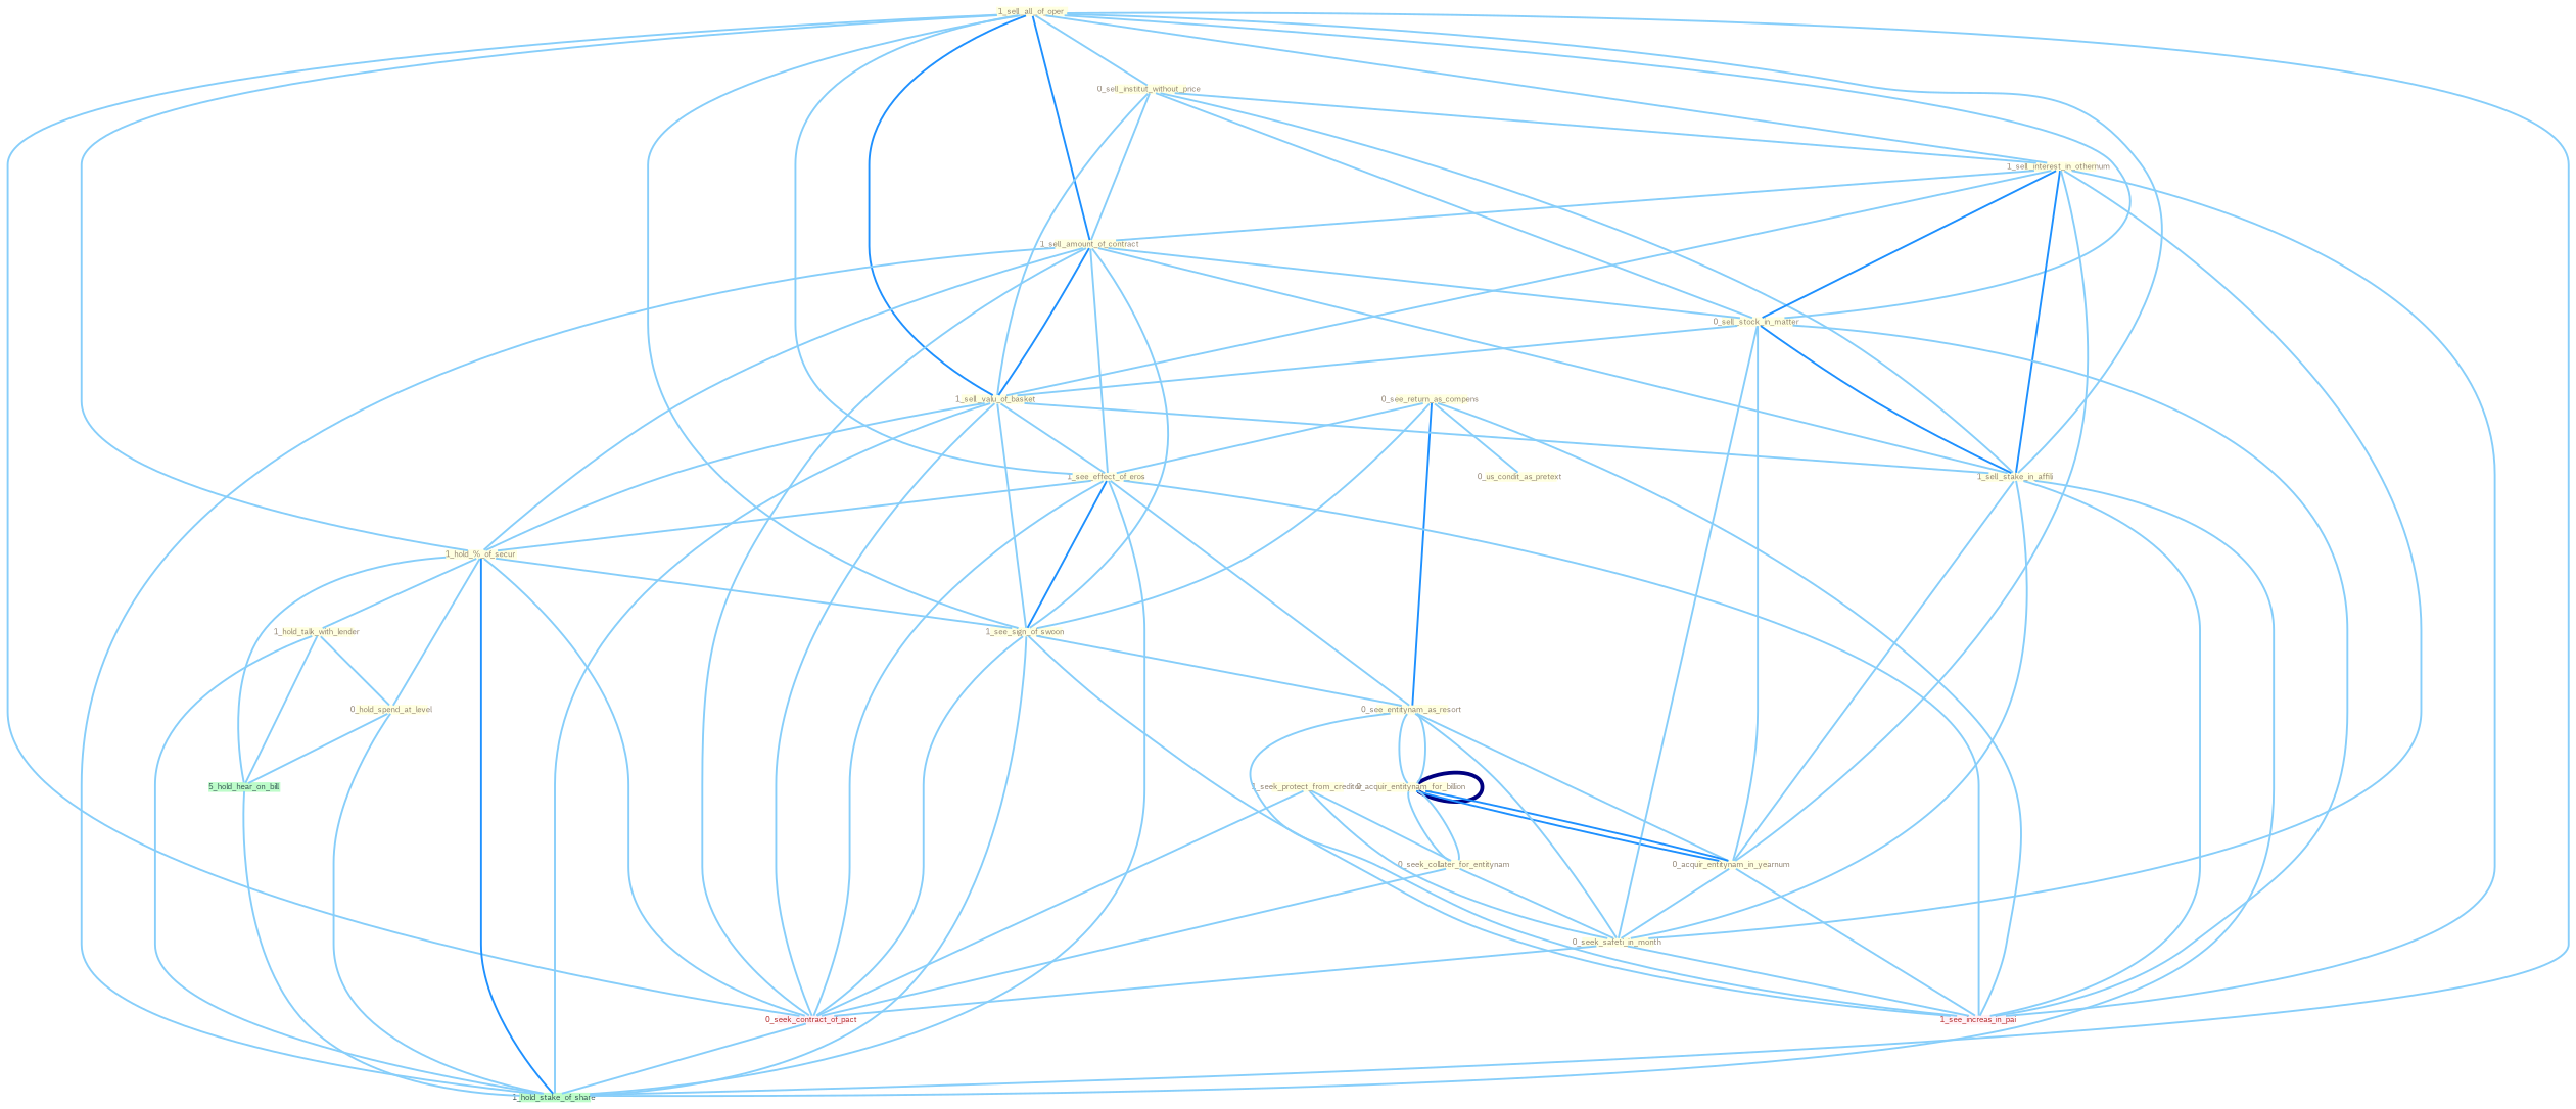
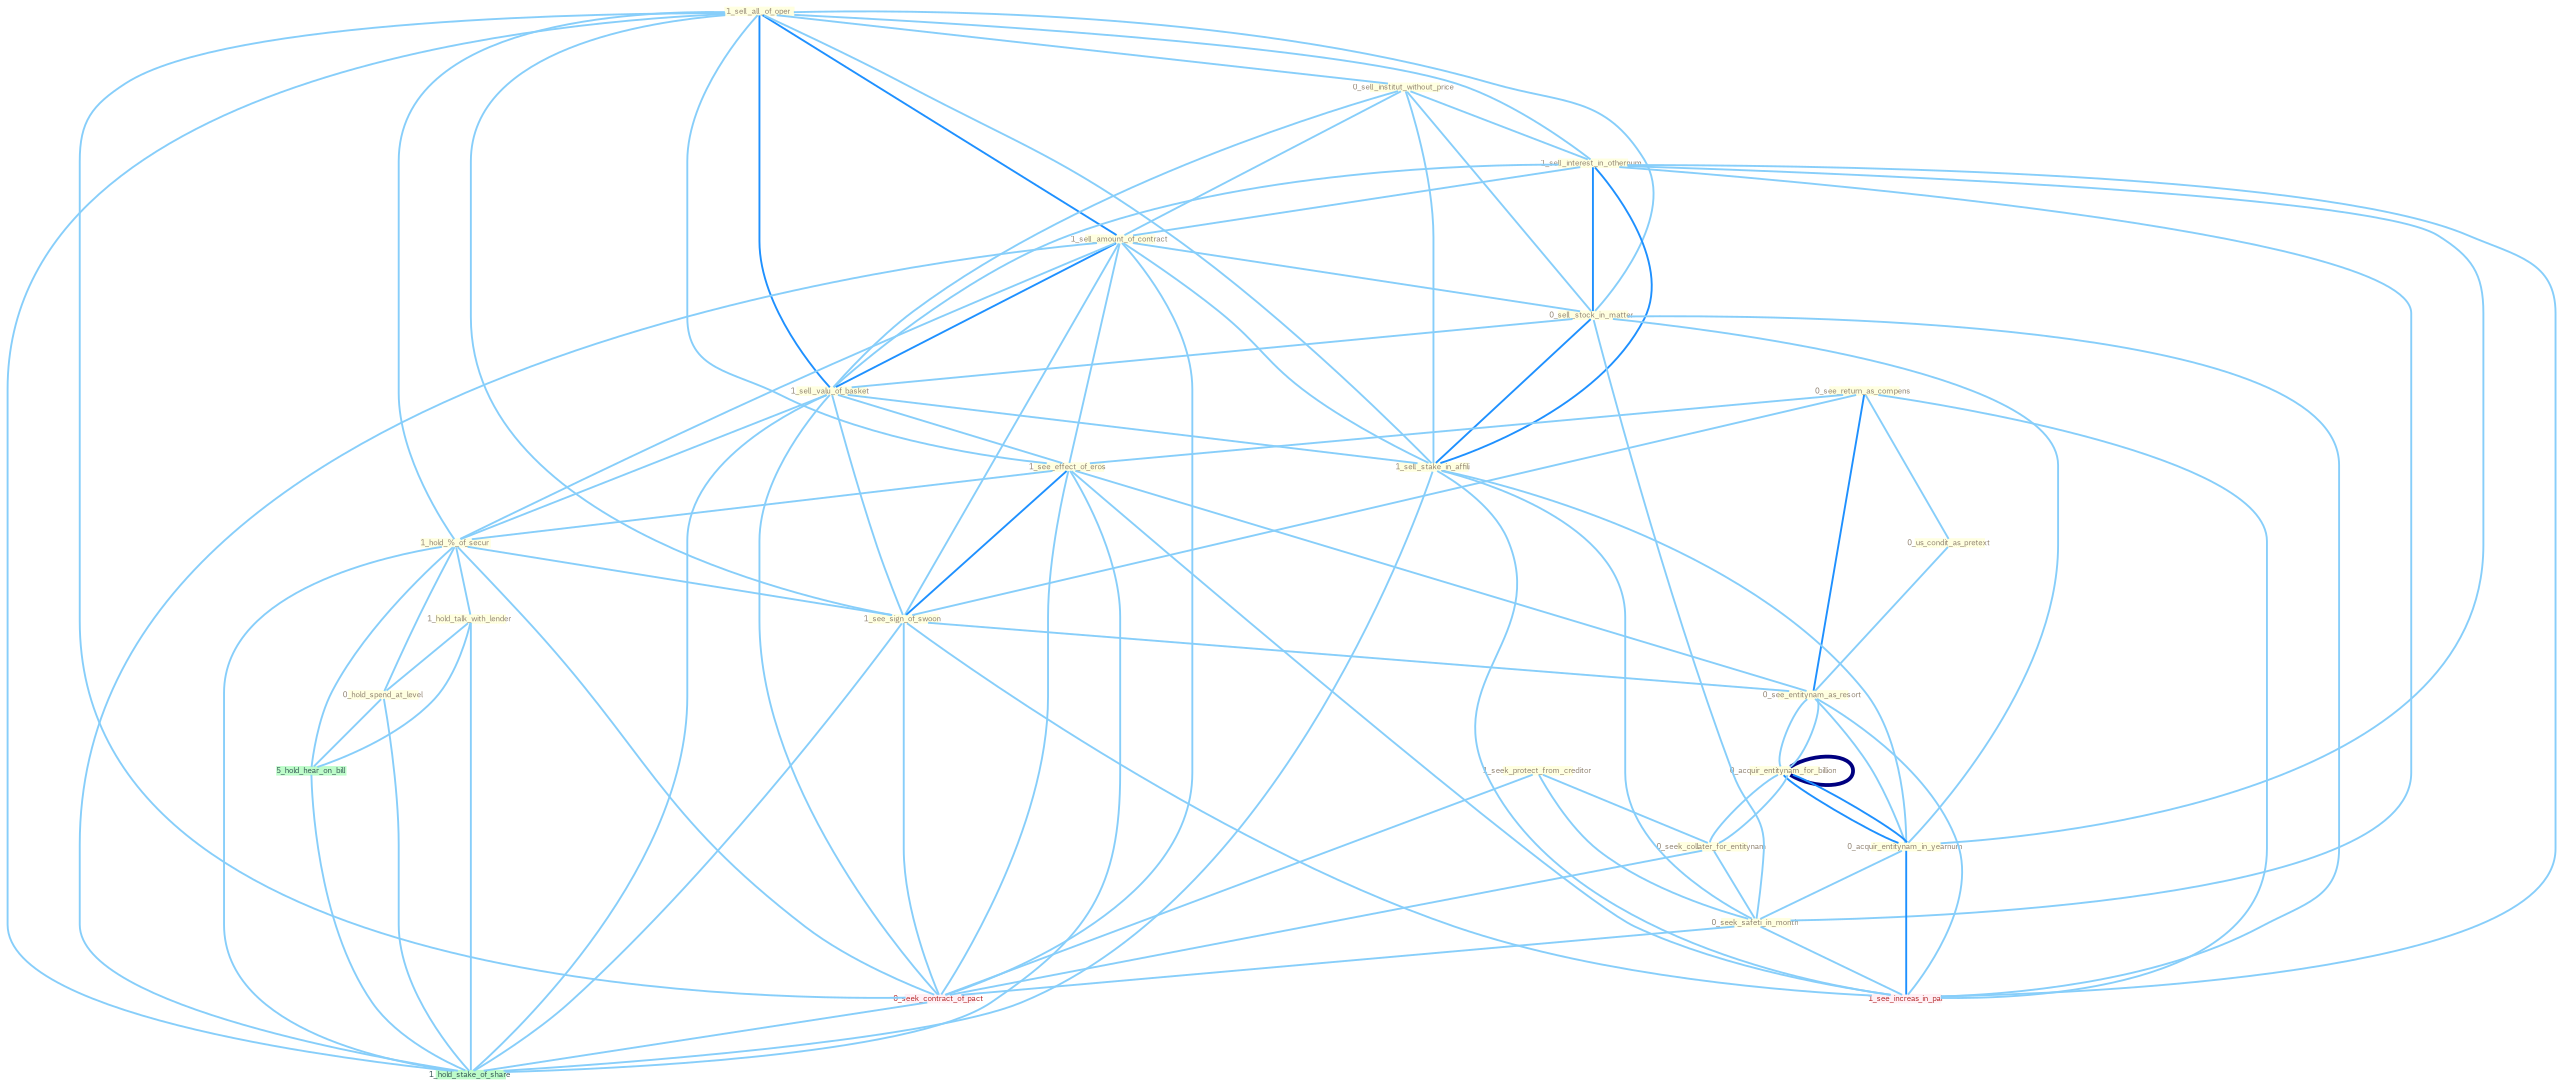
  graph {
    fontname="IBM Plex Sans"
    node [color="#ffffe0" fixedsize=true fontcolor="#8b7d6b" fontname="IBM Plex Sans" fontsize=4 shape=polygon style=filled]
    edge [color="#87cefa" fontname="IBM Plex Sans" w=1]
    "1_sell_all_of_oper " [height=.06 width=.5]
    "1_seek_protect_from_creditor " [height=.06 width=.5]
    "0_sell_institut_without_price " [height=.06 width=.5]
    "1_sell_interest_in_othernum " [height=.06 width=.5]
    "0_acquir_entitynam_for_billion " [height=.06 width=.5]
    "1_sell_amount_of_contract " [height=.06 width=.5]
    "0_sell_stock_in_matter " [height=.06 width=.5]
    "0_see_return_as_compens " [height=.06 width=.5]
    "1_sell_valu_of_basket " [height=.06 width=.5]
    "1_see_effect_of_eros " [height=.06 width=.5]
    "1_sell_stake_in_affili " [height=.06 width=.5]
    "0_seek_collater_for_entitynam " [height=.06 width=.5]
    "1_hold_%_of_secur " [height=.06 width=.5]
    "1_see_sign_of_swoon " [height=.06 width=.5]
    "0_us_condit_as_pretext " [height=.06 width=.5]
    "0_see_entitynam_as_resort " [height=.06 width=.5]
    "0_acquir_entitynam_in_yearnum " [height=.06 width=.5]
    "0_seek_safeti_in_month " [height=.06 width=.5]
    "1_hold_talk_with_lender " [height=.06 width=.5]
    "0_hold_spend_at_level " [height=.06 width=.5]
    "0_seek_contract_of_pact " [color="#fff0f5" fontcolor="#b22222" height=.06 width=.5]
    "1_see_increas_in_pai " [color="#fff0f5" fontcolor="#b22222" height=.06 width=.5]
    "1_hold_stake_of_share " [color="#BDFCC9" fontcolor="#2f4f4f" height=.06 width=.5]
    n24 [color="#BDFCC9" fontcolor="#2f4f4f" height=.06 label="5_hold_hear_on_bill" width=.5]
    subgraph sub_1 {
      "1_sell_all_of_oper "
      "1_seek_protect_from_creditor "
      "0_sell_institut_without_price "
      "1_sell_interest_in_othernum "
      "0_acquir_entitynam_for_billion "
      "1_sell_amount_of_contract "
      "0_sell_stock_in_matter "
      "0_see_return_as_compens "
      "1_sell_valu_of_basket "
      "1_see_effect_of_eros "
      "1_sell_stake_in_affili "
      "0_seek_collater_for_entitynam "
      "1_hold_%_of_secur "
      "1_see_sign_of_swoon "
      "0_us_condit_as_pretext "
      "0_see_entitynam_as_resort "
      "0_acquir_entitynam_in_yearnum "
      "0_seek_safeti_in_month "
      "1_hold_talk_with_lender "
      "0_hold_spend_at_level "
    }
    subgraph sub_2 {
      "0_seek_contract_of_pact "
      "1_see_increas_in_pai "
    }
    "1_sell_all_of_oper " -- "0_sell_institut_without_price "
    "1_sell_all_of_oper " -- "1_sell_interest_in_othernum "
    "1_sell_all_of_oper " -- "1_sell_amount_of_contract " [color="#1e90ff" w=2]
    "1_sell_all_of_oper " -- "0_sell_stock_in_matter "
    "1_sell_all_of_oper " -- "1_sell_valu_of_basket " [color="#1e90ff" w=2]
    "1_sell_all_of_oper " -- "1_see_effect_of_eros "
    "1_sell_all_of_oper " -- "1_sell_stake_in_affili "
    "1_sell_all_of_oper " -- "1_hold_%_of_secur "
    "1_sell_all_of_oper " -- "1_see_sign_of_swoon "
    "1_sell_all_of_oper " -- "0_seek_contract_of_pact "
    "1_sell_all_of_oper " -- "1_hold_stake_of_share "
    "1_seek_protect_from_creditor " -- "0_seek_collater_for_entitynam "
    "1_seek_protect_from_creditor " -- "0_seek_safeti_in_month "
    "1_seek_protect_from_creditor " -- "0_seek_contract_of_pact "
    "0_sell_institut_without_price " -- "1_sell_interest_in_othernum "
    "0_sell_institut_without_price " -- "1_sell_amount_of_contract "
    "0_sell_institut_without_price " -- "0_sell_stock_in_matter "
    "0_sell_institut_without_price " -- "1_sell_valu_of_basket "
    "0_sell_institut_without_price " -- "1_sell_stake_in_affili "
    "1_sell_interest_in_othernum " -- "1_sell_amount_of_contract "
    "1_sell_interest_in_othernum " -- "0_sell_stock_in_matter " [color="#1e90ff" w=2]
    "1_sell_interest_in_othernum " -- "1_sell_valu_of_basket "
    "1_sell_interest_in_othernum " -- "1_sell_stake_in_affili " [color="#1e90ff" w=2]
    "1_sell_interest_in_othernum " -- "0_acquir_entitynam_in_yearnum "
    "1_sell_interest_in_othernum " -- "0_seek_safeti_in_month "
    "1_sell_interest_in_othernum " -- "1_see_increas_in_pai "
    "0_acquir_entitynam_for_billion " -- "0_acquir_entitynam_for_billion " [color="#000080" style=bold w=4]
    "0_acquir_entitynam_for_billion " -- "0_seek_collater_for_entitynam "
    "0_acquir_entitynam_for_billion " -- "0_see_entitynam_as_resort "
    "0_acquir_entitynam_for_billion " -- "0_acquir_entitynam_in_yearnum " [color="#1e90ff" w=2]
    "1_sell_amount_of_contract " -- "0_sell_stock_in_matter "
    "1_sell_amount_of_contract " -- "1_sell_valu_of_basket " [color="#1e90ff" w=2]
    "1_sell_amount_of_contract " -- "1_see_effect_of_eros "
    "1_sell_amount_of_contract " -- "1_sell_stake_in_affili "
    "1_sell_amount_of_contract " -- "1_hold_%_of_secur "
    "1_sell_amount_of_contract " -- "1_see_sign_of_swoon "
    "1_sell_amount_of_contract " -- "0_seek_contract_of_pact "
    "1_sell_amount_of_contract " -- "1_hold_stake_of_share "
    "0_sell_stock_in_matter " -- "1_sell_valu_of_basket "
    "0_sell_stock_in_matter " -- "1_sell_stake_in_affili " [color="#1e90ff" w=2]
    "0_sell_stock_in_matter " -- "0_acquir_entitynam_in_yearnum "
    "0_sell_stock_in_matter " -- "0_seek_safeti_in_month "
    "0_sell_stock_in_matter " -- "1_see_increas_in_pai "
    "0_see_return_as_compens " -- "1_see_effect_of_eros "
    "0_see_return_as_compens " -- "1_see_sign_of_swoon "
    "0_see_return_as_compens " -- "0_us_condit_as_pretext "
    "0_see_return_as_compens " -- "0_see_entitynam_as_resort " [color="#1e90ff" w=2]
    "0_see_return_as_compens " -- "1_see_increas_in_pai "
    "1_sell_valu_of_basket " -- "1_see_effect_of_eros "
    "1_sell_valu_of_basket " -- "1_sell_stake_in_affili "
    "1_sell_valu_of_basket " -- "1_hold_%_of_secur "
    "1_sell_valu_of_basket " -- "1_see_sign_of_swoon "
    "1_sell_valu_of_basket " -- "0_seek_contract_of_pact "
    "1_sell_valu_of_basket " -- "1_hold_stake_of_share "
    "1_see_effect_of_eros " -- "1_hold_%_of_secur "
    "1_see_effect_of_eros " -- "1_see_sign_of_swoon " [color="#1e90ff" w=2]
    "1_see_effect_of_eros " -- "0_see_entitynam_as_resort "
    "1_see_effect_of_eros " -- "0_seek_contract_of_pact "
    "1_see_effect_of_eros " -- "1_see_increas_in_pai "
    "1_see_effect_of_eros " -- "1_hold_stake_of_share "
    "1_sell_stake_in_affili " -- "0_acquir_entitynam_in_yearnum "
    "1_sell_stake_in_affili " -- "0_seek_safeti_in_month "
    "1_sell_stake_in_affili " -- "1_see_increas_in_pai "
    "1_sell_stake_in_affili " -- "1_hold_stake_of_share "
    "0_seek_collater_for_entitynam " -- "0_acquir_entitynam_for_billion "
    "0_seek_collater_for_entitynam " -- "0_seek_safeti_in_month "
    "0_seek_collater_for_entitynam " -- "0_seek_contract_of_pact "
    "1_hold_%_of_secur " -- "1_see_sign_of_swoon "
    "1_hold_%_of_secur " -- "1_hold_talk_with_lender "
    "1_hold_%_of_secur " -- "0_hold_spend_at_level "
    "1_hold_%_of_secur " -- "0_seek_contract_of_pact "
-   "1_hold_%_of_secur " -- "1_hold_stake_of_share " [color="#1e90ff" w=2]
+   "1_hold_%_of_secur " -- "1_hold_stake_of_share " [w=2]
    "1_hold_%_of_secur " -- n24
    "1_see_sign_of_swoon " -- "0_see_entitynam_as_resort "
    "1_see_sign_of_swoon " -- "0_seek_contract_of_pact "
    "1_see_sign_of_swoon " -- "1_see_increas_in_pai "
    "1_see_sign_of_swoon " -- "1_hold_stake_of_share "
-   "0_seek_safeti_in_month " -- "0_see_entitynam_as_resort "
+   "0_us_condit_as_pretext " -- "0_see_entitynam_as_resort "
    "0_see_entitynam_as_resort " -- "0_acquir_entitynam_for_billion "
    "0_see_entitynam_as_resort " -- "0_acquir_entitynam_in_yearnum "
    "0_see_entitynam_as_resort " -- "1_see_increas_in_pai "
    "0_acquir_entitynam_in_yearnum " -- "0_acquir_entitynam_for_billion " [color="#1e90ff" w=2]
    "0_acquir_entitynam_in_yearnum " -- "0_seek_safeti_in_month "
-   "0_acquir_entitynam_in_yearnum " -- "1_see_increas_in_pai "
+   "0_acquir_entitynam_in_yearnum " -- "1_see_increas_in_pai " [color="#1e90ff"]
    "0_seek_safeti_in_month " -- "0_seek_contract_of_pact "
    "0_seek_safeti_in_month " -- "1_see_increas_in_pai "
    "1_hold_talk_with_lender " -- "0_hold_spend_at_level "
    "1_hold_talk_with_lender " -- "1_hold_stake_of_share "
    "1_hold_talk_with_lender " -- n24
    "0_hold_spend_at_level " -- "1_hold_stake_of_share "
    "0_hold_spend_at_level " -- n24
    "0_seek_contract_of_pact " -- "1_hold_stake_of_share "
    n24 -- "1_hold_stake_of_share "
  }
